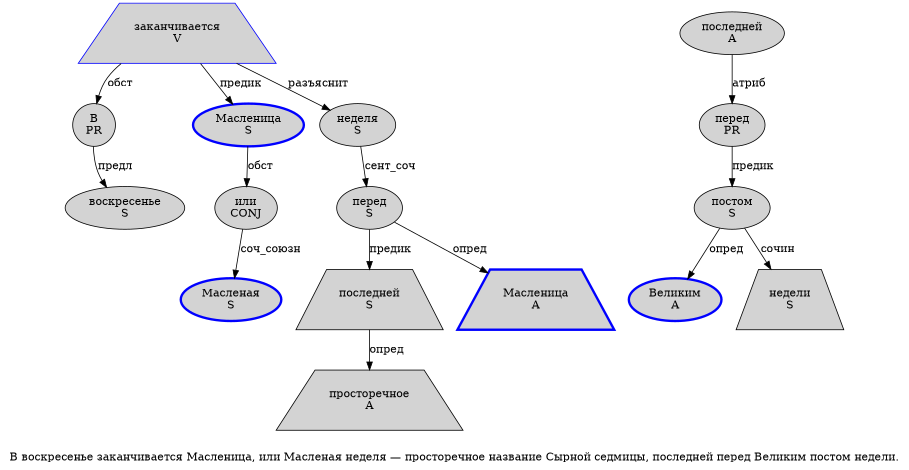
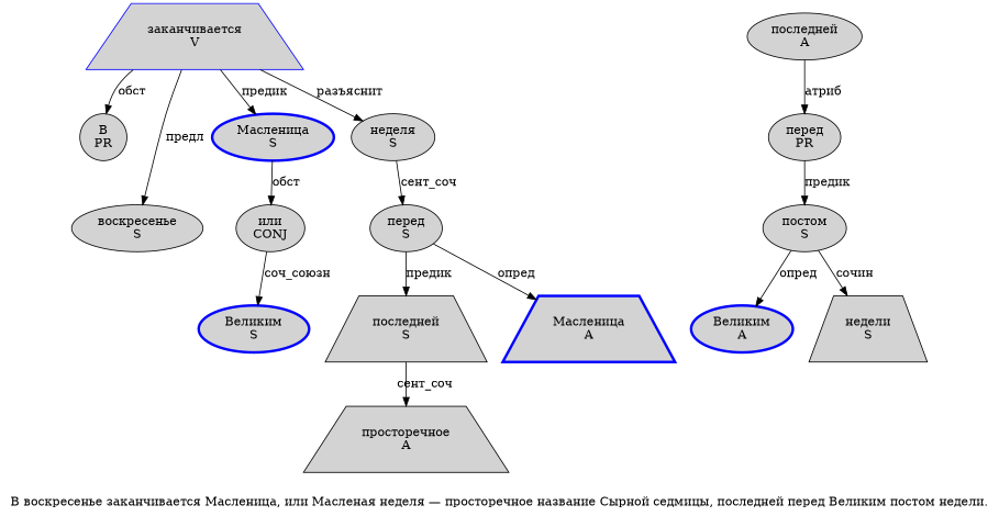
  digraph {
    label="В воскресенье заканчивается Масленица, или Масленая неделя — просторечное название Сырной седмицы, последней перед Великим постом недели."
    node [fillcolor=lightgray penwidth=1 shape=ellipse style=filled]
    n1 [label="В\nPR"]
    n2 [label="воскресенье\nS"]
    n3 [color=blue label="заканчивается\nV" shape=trapezium]
    n4 [color=blue label="Масленица\nS" penwidth=3]
    n5 [label="неделя\nS"]
    n6 [label="или\nCONJ"]
    n7 [label="перед\nS"]
-   n8 [color=blue label="Масленая\nS" penwidth=3]
+   n8 [color=blue label="Великим\nS" penwidth=3]
    n9 [label="последней\nS" shape=trapezium]
    n10 [color=blue label="Масленица\nA" penwidth=3 shape=trapezium]
    n11 [label="просторечное\nA" shape=trapezium]
    n12 [label="последней\nA"]
    n13 [label="перед\nPR"]
    n14 [label="постом\nS"]
    n15 [color=blue label="Великим\nA" penwidth=3]
    n16 [label="недели\nS" shape=trapezium]
-   n1 -> n2 [label="предл"]
+   n3 -> n2 [label="предл"]
    n3 -> n1 [label="обст"]
    n3 -> n4 [label="предик"]
    n3 -> n5 [label="разъяснит"]
    n4 -> n6 [label="обст"]
    n5 -> n7 [label="сент_соч"]
    n6 -> n8 [label="соч_союзн"]
    n7 -> n9 [label="предик"]
    n7 -> n10 [label="опред"]
-   n9 -> n11 [label="опред"]
+   n9 -> n11 [label="сент_соч"]
    n12 -> n13 [label="атриб"]
    n13 -> n14 [label="предик"]
    n14 -> n15 [label="опред"]
    n14 -> n16 [label="сочин"]
  }
